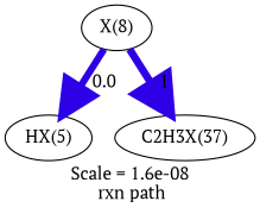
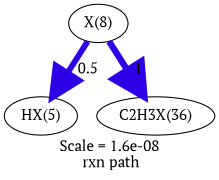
  digraph {
    fontname="PT Serif"
    label="Scale = 1.6e-08\l rxn path"
    node [fontname="PT Serif"]
    edge [fontname="PT Serif"]
    n1 [label="X(8)"]
    n2 [label="HX(5)"]
-   n3 [label="C2H3X(37)"]
-   n1 -> n2 [arrowsize=2.74 color="0.7, 1, 0.9" label=" 0.0" style="setlinewidth(5.48)"]
+   n3 [label="C2H3X(36)"]
+   n1 -> n2 [arrowsize=2.74 color="0.7, 1, 0.9" label=" 0.5" style="setlinewidth(5.48)"]
    n1 -> n3 [arrowsize=3 color="0.7, 1.5, 0.9" label=" 1" style="setlinewidth(6)"]
  }
